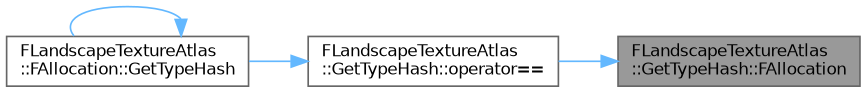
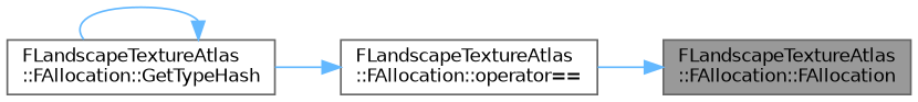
  digraph {
    rankdir=RL
    node [color=grey40 fillcolor=white fontname=Helvetica fontsize=10 shape=box style=filled]
    edge [color=steelblue1 dir=back fontname=Helvetica fontsize=10 labelfontname=Helvetica labelfontsize=10 style=solid]
-   n1 [color=gray40 fillcolor=grey60 fontcolor=black height=0.2 label="FLandscapeTextureAtlas\l::GetTypeHash::FAllocation" width=0.4]
-   n2 [height=0.2 label="FLandscapeTextureAtlas\l::GetTypeHash::operator==" width=0.4]
+   n1 [color=gray40 fillcolor=grey60 fontcolor=black height=0.2 label="FLandscapeTextureAtlas\l::FAllocation::FAllocation" width=0.4]
+   n2 [height=0.2 label="FLandscapeTextureAtlas\l::FAllocation::operator==" width=0.4]
    n3 [height=0.2 label="FLandscapeTextureAtlas\l::FAllocation::GetTypeHash" width=0.4]
    n1 -> n2
    n2 -> n3
    n3 -> n3
  }
